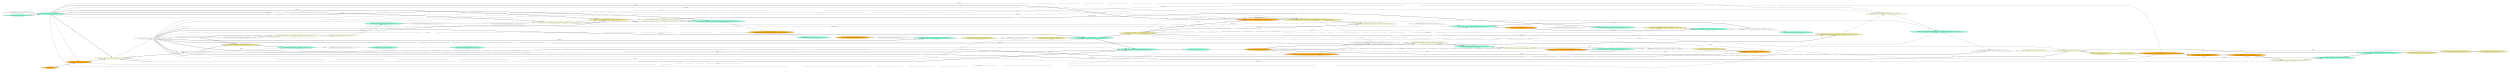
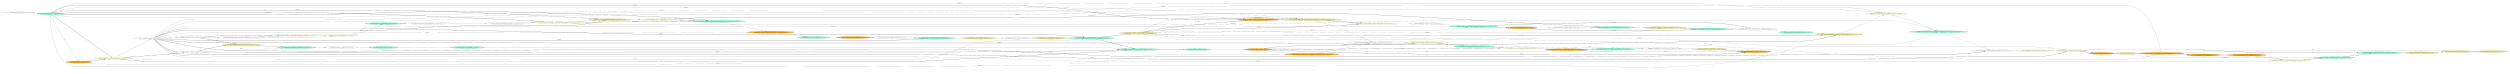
  digraph {
    fontname="Playfair Display"
    rankdir=LR
    node [fillcolor=aquamarine fontname="Playfair Display" shape=ellipse style=filled]
    edge [fontname="Playfair Display" style=bold]
    n1 [label="assertEquals(revokedCount,rebalanceListener.revokedCount)@@@81@@@['1', '1', '0']"]
    n2 [label="assertEquals(revoked.isEmpty()? null: revoked,rebalanceListener.revoked)@@@82@@@['1', '1', '0']"]
    n3 [fillcolor=khaki label="assertEquals(3,rebalanceListener.assignedCount)@@@83@@@['1', '1', '0']"]
    n4 [fillcolor=white label="coordinator.ensureCoordinatorReady(time.timer(Long.MAX_VALUE))@@@11@@@['1', '1', '0']"]
    n5 [fillcolor=lightyellow label="Map<String,List<String>> initialSubscription = singletonMap(consumerId,singletonList(topic1))@@@12@@@['1', '1', '0']"]
    n6 [fillcolor=khaki label="partitionAssignor.prepare(singletonMap(consumerId,oldAssigned))@@@13@@@['1', '1', '0']"]
    n7 [label="client.prepareResponse(joinGroupLeaderResponse(1,consumerId,initialSubscription,Errors.NONE))@@@15@@@['1', '1', '0']"]
    n8 [label="client.prepareResponse(null,joinGroupLeaderResponse(3,consumerId,initialSubscription,Errors.NONE))@@@61@@@['1', '1', '0']"]
    n9 [fillcolor=khaki label="assertEquals(added,rebalanceListener.assigned)@@@84@@@['1', '1', '0']"]
    n10 [fillcolor=khaki label="assertEquals(0,rebalanceListener.lostCount)@@@85@@@['1', '1', '0']"]
    n11 [label="assertEquals(getAdded(owned,oldAssigned),rebalanceListener.assigned)@@@30@@@['1', '1', '0']"]
    n12 [label="assertEquals(getAdded(owned,assigned),rebalanceListener.assigned)@@@11@@@['0', '0', '1']"]
    n13 [fillcolor=khaki label="List<TopicPartition> newAssigned = Arrays.asList(t1p,t2p)@@@31@@@['1', '1', '0']"]
    n14 [label="rebalanceListener.revoked = null@@@12@@@['0', '0', '1']"]
    n15 [fillcolor=khaki label="assertEquals(toSet(newAssigned),subscriptions.assignedPartitions())@@@55@@@['1', '1', '0']"]
    n16 [fillcolor=orange label="Collection<TopicPartition> added = getAdded(newAssigned,oldAssigned)@@@77@@@['1', '1', '0']"]
    n17 [fillcolor=lightyellow label="client.prepareResponse(null,syncGroupResponse(newAssigned,Errors.NONE))@@@45@@@['1', '1', '0']"]
    n18 [fillcolor=lightyellow label="revoked = getRevoked(newAssigned,oldAssigned)@@@74@@@['1', '1', '0']"]
    n19 [label="Collection<TopicPartition> revoked = getRevoked(oldAssigned,newAssigned)@@@51@@@['1', '1', '0']"]
    n20 [fillcolor=orange label="partitionAssignor.prepare(singletonMap(consumerId,newAssigned))@@@33@@@['1', '1', '0']"]
    n21 [fillcolor=white label="final Map<String,List<String>> updatedSubscriptions = singletonMap(consumerId,Arrays.asList(topic1,topic2))@@@32@@@['1', '1', '0']"]
    n22 [fillcolor=khaki label="assertEquals(getAdded(oldAssigned,newAssigned),rebalanceListener.assigned)@@@59@@@['1', '1', '0']"]
    n23 [fillcolor=lightyellow label="final List<String> updatedSubscription = Arrays.asList(topic1,topic2)@@@14@@@['1', '1', '0']"]
    n24 [fillcolor=orange label="client.prepareResponse(null,syncGroupResponse(oldAssigned,Errors.NONE))@@@16@@@['1', '1', '0']"]
    n25 [fillcolor=white label="client.prepareResponse(syncGroupResponse(oldAssigned,Errors.NONE))@@@72@@@['1', '1', '0']"]
    n26 [fillcolor=white label="testMetadataRefreshDuringRebalance['1', '0', '0']" shape=diamond]
    n27 [label="final String consumerId = \"leader\"@@@3@@@['1', '1', '0']"]
    n28 [fillcolor=orange label="String otherTopic = \"otherTopic\"@@@3@@@['0', '0', '1']"]
    n29 [fillcolor=khaki label="client.prepareResponse(null,joinGroupLeaderResponse(2,consumerId,updatedSubscriptions,Errors.NONE))@@@34@@@['1', '1', '0']"]
    n30 [fillcolor=lightyellow label="partitionAssignor.prepare(singletonMap(consumerId,oldAssigned))@@@60@@@['1', '1', '0']"]
    n31 [fillcolor=lightyellow label="final List<TopicPartition> owned = Collections.emptyList()@@@4@@@['1', '1', '1']"]
    n32 [fillcolor=orange label="assertEquals(singleton(topic1),subscriptions.subscription())@@@79@@@['1', '1', '0']"]
    n33 [fillcolor=lightyellow label="assertEquals(toSet(oldAssigned),subscriptions.assignedPartitions())@@@80@@@['1', '1', '0']"]
    n34 [fillcolor=orange label="Collection<TopicPartition> added = getAdded(assigned,assigned)@@@19@@@['0', '0', '1']"]
    n35 [label="assertEquals(revoked.isEmpty()? 0: 1,rebalanceListener.revokedCount)@@@20@@@['0', '0', '1']"]
    n36 [fillcolor=orange label="assertEquals(added,rebalanceListener.assigned)@@@23@@@['0', '0', '1']"]
    n37 [fillcolor=white label="assertEquals(revoked.isEmpty()? null: revoked,rebalanceListener.revoked)@@@21@@@['0', '0', '1']"]
-   n38 [fillcolor=orange label="testRejoinGroup['0', '0', '1']" shape=diamond]
    n39 [fillcolor=orange label="subscriptions.subscribe(new HashSet<>(Arrays.asList(topic1,otherTopic)),rebalanceListener)@@@14@@@['0', '0', '1']"]
    n40 [fillcolor=orange label="rebalanceListener.assigned = null@@@13@@@['0', '0', '1']"]
    n41 [fillcolor=lightyellow label="Collection<TopicPartition> revoked = getRevoked(assigned,assigned)@@@18@@@['0', '0', '1']"]
    n42 [fillcolor=lightyellow label="client.prepareResponse(syncGroupResponse(assigned,Errors.NONE))@@@16@@@['0', '0', '1']"]
    n43 [label="assertEquals(revokedCount,rebalanceListener.revokedCount)@@@56@@@['1', '1', '0']"]
    n44 [fillcolor=white label="assertEquals(revoked.isEmpty()? null: revoked,rebalanceListener.revoked)@@@57@@@['1', '1', '0']"]
    n45 [fillcolor=orange label="assertFalse(coordinator.rejoinNeededOrPending())@@@78@@@['1', '1', '0']"]
    n46 [label="assertEquals(toSet(updatedSubscription),subscriptions.subscription())@@@54@@@['1', '1', '0']"]
    n47 [fillcolor=orange label="assertFalse(coordinator.rejoinNeededOrPending())@@@24@@@['1', '1', '0']"]
    n48 [fillcolor=white label="assertEquals(singleton(topic1),subscriptions.subscription())@@@25@@@['1', '1', '0']"]
    n49 [label="assertEquals(toSet(oldAssigned),subscriptions.assignedPartitions())@@@26@@@['1', '1', '0']"]
    n50 [label="assertEquals(2,rebalanceListener.assignedCount)@@@58@@@['1', '1', '0']"]
    n51 [fillcolor=white label="client.prepareResponse(joinGroupFollowerResponse(2,consumerId,\"leader\",Errors.NONE))@@@15@@@['0', '0', '1']"]
    n52 [fillcolor=white label="coordinator.poll(time.timer(Long.MAX_VALUE))@@@50@@@['1', '1', '0']"]
    n53 [fillcolor=orange label="int revokedCount = revoked.isEmpty()? 0: 1@@@52@@@['1', '1', '0']"]
    n54 [fillcolor=white label="assertFalse(coordinator.rejoinNeededOrPending())@@@53@@@['1', '1', '0']"]
    n55 [fillcolor=khaki label="assertEquals(2,rebalanceListener.assignedCount)@@@22@@@['0', '0', '1']"]
    n56 [label="joinAsFollowerAndReceiveAssignment(coordinator,assigned)@@@7@@@['0', '0', '1']"]
    n57 [fillcolor=white label="assertEquals(0,rebalanceListener.revokedCount)@@@8@@@['0', '0', '1']"]
    n58 [label="assertNull(rebalanceListener.revoked)@@@9@@@['0', '0', '1']"]
    n59 [label="coordinator.poll(time.timer(Long.MAX_VALUE))@@@23@@@['1', '1', '0']"]
    n60 [fillcolor=lightyellow label="coordinator.poll(time.timer(Long.MAX_VALUE))@@@73@@@['1', '1', '0']"]
-   n61 [fillcolor=khaki label="assertFalse(revoked.isEmpty())@@@75@@@['1', '1', '0']"]
+   n61 [fillcolor=orange label="assertFalse(revoked.isEmpty())@@@75@@@['1', '1', '0']"]
    n62 [fillcolor=lightyellow label="coordinator.maybeUpdateSubscriptionMetadata()@@@8@@@['1', '1', '0']"]
    n63 [label="assertEquals(singleton(topic1),subscriptions.subscription())@@@9@@@['1', '1', '0']"]
    n64 [fillcolor=white label="client.prepareResponse(groupCoordinatorResponse(node,Errors.NONE))@@@10@@@['1', '1', '0']"]
    n65 [label="assertEquals(1,rebalanceListener.assignedCount)@@@10@@@['0', '0', '1']"]
    n66 [fillcolor=white label="final List<TopicPartition> assigned = Arrays.asList(t1p)@@@5@@@['0', '0', '1']"]
    n67 [fillcolor=khaki label="subscriptions.subscribe(singleton(topic1),rebalanceListener)@@@6@@@['0', '0', '1']"]
    n68 [fillcolor=khaki label="assertEquals(0,rebalanceListener.revokedCount)@@@27@@@['1', '1', '0']"]
    n69 [fillcolor=white label="assertNull(rebalanceListener.revoked)@@@28@@@['1', '1', '0']"]
    n70 [fillcolor=khaki label="assertEquals(1,rebalanceListener.assignedCount)@@@29@@@['1', '1', '0']"]
    n71 [fillcolor=khaki label="revokedCount += 1@@@76@@@['1', '1', '0']"]
    n72 [fillcolor=lightyellow label="client.updateMetadata(RequestTestUtils.metadataUpdateWith(1,singletonMap(topic1,1)))@@@7@@@['0', '1', '0']"]
    n73 [label="coordinator.joinGroupIfNeeded(time.timer(Long.MAX_VALUE))@@@17@@@['0', '0', '1']"]
-   n74 [label="testMetadataRefreshDuringRebalance['0', '1', '0']" shape=diamond]
    n75 [fillcolor=white label="client.updateMetadata(TestUtils.metadataUpdateWith(1,singletonMap(topic1,1)))@@@7@@@['1', '0', '0']"]
    n76 [fillcolor=white label="final List<TopicPartition> oldAssigned = singletonList(t1p)@@@5@@@['1', '1', '0']"]
    n77 [fillcolor=white label="subscriptions.subscribe(Pattern.compile(\".*\"),rebalanceListener)@@@6@@@['1', '1', '0']"]
    n1 -> n2
    n2 -> n3 [style=solid]
    n3 -> n9 [style=solid]
    n4 -> n5 [style=solid]
    n5 -> n6 [style=solid]
    n5 -> n7 [label=initialSubscription]
    n5 -> n8 [label=initialSubscription style=solid]
    n6 -> n23
    n7 -> n24 [style=solid]
    n8 -> n25 [style=solid]
    n9 -> n10
    n11 -> n12 [label=0]
    n11 -> n13
    n12 -> n14
    n13 -> n15 [label=newAssigned style=solid]
    n13 -> n16 [label=newAssigned style=solid]
    n13 -> n17 [label=newAssigned]
    n13 -> n18 [label=newAssigned style=solid]
    n13 -> n19 [label=newAssigned style=solid]
    n13 -> n20 [label=newAssigned]
    n13 -> n21 [style=solid]
    n13 -> n22 [label=newAssigned]
    n14 -> n40 [style=solid]
    n15 -> n43
    n16 -> n9 [label=added style=solid]
    n16 -> n45
    n17 -> n52 [style=solid]
    n18 -> n2 [label=revoked]
    n18 -> n61
    n19 -> n44 [label=revoked]
    n19 -> n53
    n20 -> n29
    n21 -> n20 [style=solid]
    n21 -> n29 [label=updatedSubscriptions]
    n22 -> n30 [style=solid]
    n23 -> n7
    n23 -> n46 [label=updatedSubscription]
    n24 -> n59 [style=solid]
    n25 -> n60 [style=solid]
    n26 -> n27 [style=solid]
    n27 -> n5 [label=consumerId]
    n27 -> n6 [label=consumerId]
    n27 -> n7 [label=consumerId]
    n27 -> n8 [label=consumerId style=solid]
    n27 -> n20 [label=consumerId style=solid]
    n27 -> n21 [label=consumerId]
    n27 -> n28 [label=0 style=solid]
    n27 -> n29 [label=consumerId style=solid]
    n27 -> n30 [label=consumerId style=solid]
    n27 -> n31
    n28 -> n31
    n28 -> n39 [label=otherTopic style=solid]
    n29 -> n17
    n29 -> n51 [label=0 style=solid]
    n30 -> n8 [style=solid]
    n31 -> n11 [label=owned style=solid]
    n31 -> n12 [label=owned]
    n31 -> n66
    n31 -> n76 [style=solid]
    n32 -> n33
    n33 -> n1
    n34 -> n35
    n34 -> n36 [label=added]
    n35 -> n37
    n37 -> n55 [style=solid]
-   n38 -> n28
    n39 -> n51 [style=solid]
    n40 -> n34 [label=assigned style=solid]
    n40 -> n36 [label=assigned]
    n40 -> n39 [style=solid]
    n40 -> n41 [label=assigned]
    n40 -> n42 [label=assigned]
    n41 -> n34 [style=solid]
    n41 -> n37 [label=revoked style=solid]
    n42 -> n73
    n43 -> n44
    n44 -> n50 [style=solid]
    n45 -> n32
    n46 -> n15 [style=solid]
    n47 -> n48
    n48 -> n49 [style=solid]
    n49 -> n68 [style=solid]
    n50 -> n22 [style=solid]
    n51 -> n42 [style=solid]
    n52 -> n19 [style=solid]
    n53 -> n43 [label=revokedCount]
    n53 -> n54 [style=solid]
    n54 -> n46 [style=solid]
    n55 -> n36
    n56 -> n57
    n57 -> n58
    n58 -> n65 [style=solid]
    n59 -> n47 [style=solid]
    n60 -> n18 [style=solid]
    n61 -> n71
    n62 -> n63 [style=solid]
    n63 -> n64
    n64 -> n4 [style=solid]
    n65 -> n12 [style=solid]
    n66 -> n12 [label=assigned]
    n66 -> n56 [label=assigned style=solid]
    n66 -> n67
    n67 -> n56
    n68 -> n69
    n69 -> n70
    n70 -> n11
    n71 -> n1 [label=revokedCount style=solid]
    n71 -> n16
    n72 -> n62 [style=solid]
    n73 -> n41
-   n74 -> n27
    n75 -> n62 [style=solid]
    n75 -> n72 [label=0]
    n76 -> n6 [label=oldAssigned]
    n76 -> n11 [label=oldAssigned]
    n76 -> n16 [label=oldAssigned style=solid]
    n76 -> n18 [label=oldAssigned]
    n76 -> n19 [label=oldAssigned style=solid]
    n76 -> n22 [label=oldAssigned]
    n76 -> n24 [label=oldAssigned style=solid]
    n76 -> n25 [label=oldAssigned]
    n76 -> n30 [label=oldAssigned style=solid]
    n76 -> n33 [label=oldAssigned style=solid]
    n76 -> n49 [label=oldAssigned]
    n76 -> n66 [label=0]
    n76 -> n77 [style=solid]
    n77 -> n67 [label=0]
    n77 -> n72
    n77 -> n75 [style=solid]
  }
